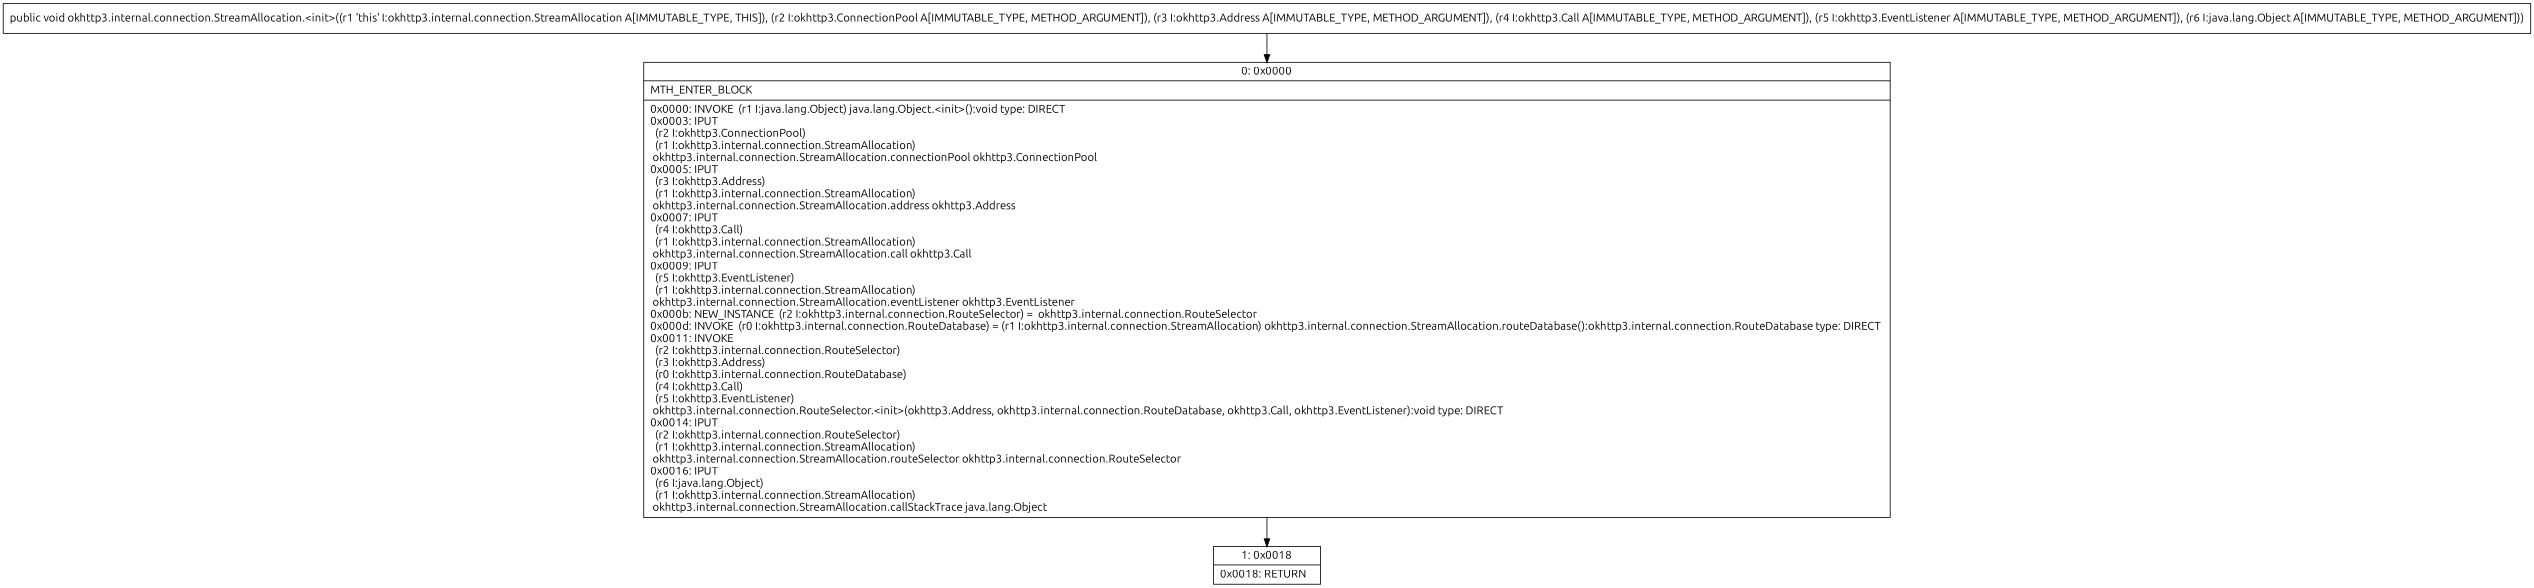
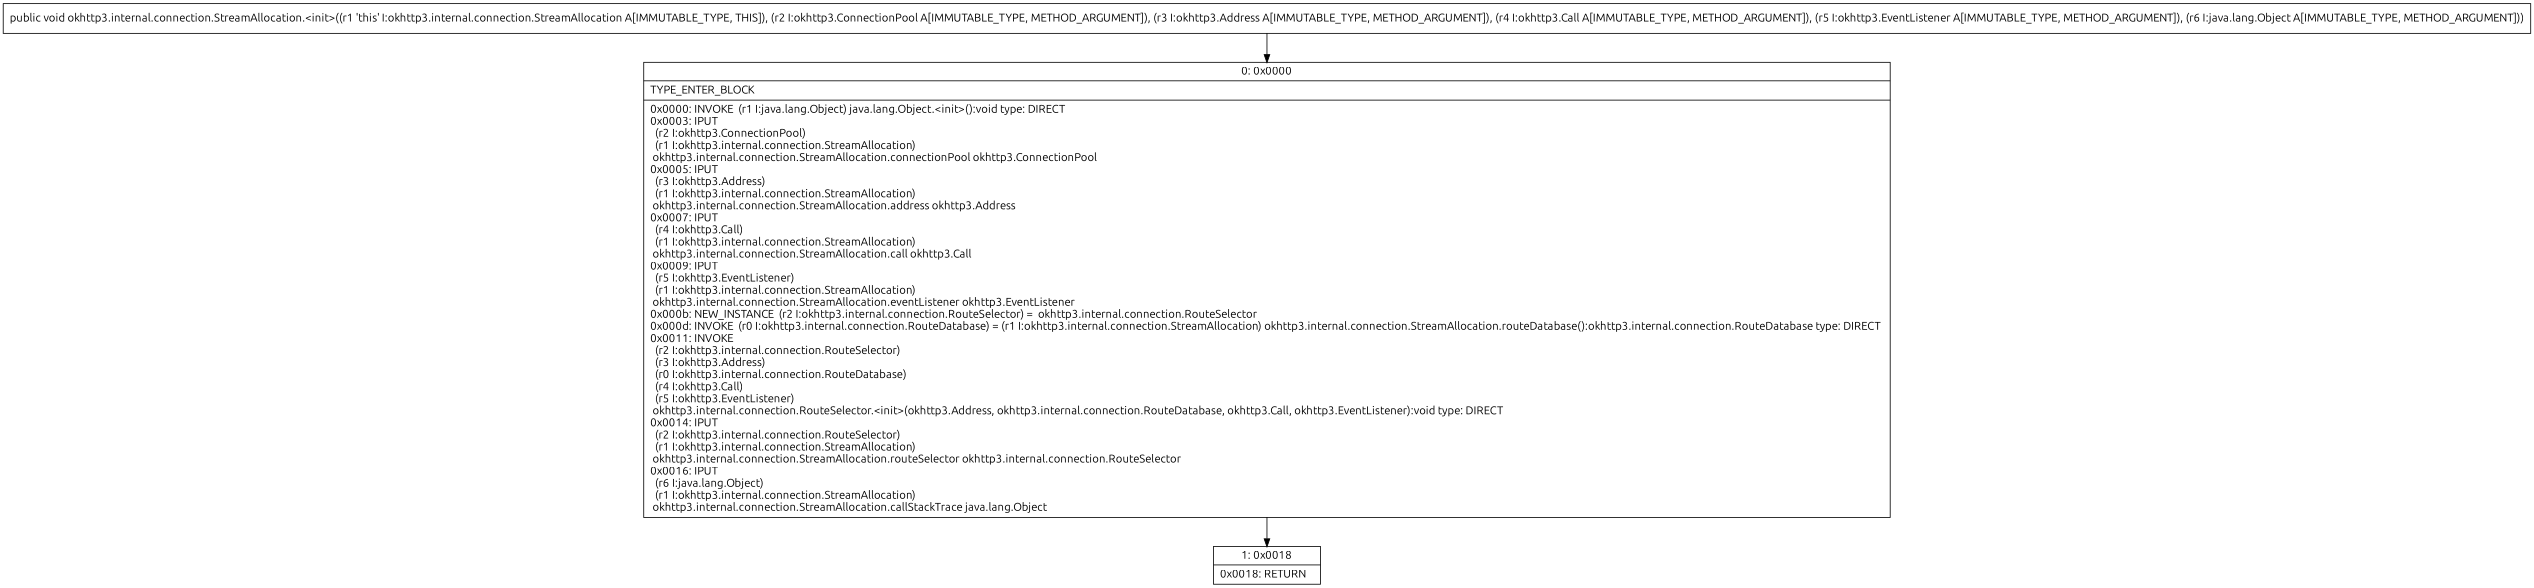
  digraph {
    fontname=Ubuntu
    node [shape=record fontname=Ubuntu]
    edge [fontname=Ubuntu]
-   n1 [label="{0\:\ 0x0000|MTH_ENTER_BLOCK\l|0x0000: INVOKE  (r1 I:java.lang.Object) java.lang.Object.\<init\>():void type: DIRECT \l0x0003: IPUT  \l  (r2 I:okhttp3.ConnectionPool)\l  (r1 I:okhttp3.internal.connection.StreamAllocation)\l okhttp3.internal.connection.StreamAllocation.connectionPool okhttp3.ConnectionPool \l0x0005: IPUT  \l  (r3 I:okhttp3.Address)\l  (r1 I:okhttp3.internal.connection.StreamAllocation)\l okhttp3.internal.connection.StreamAllocation.address okhttp3.Address \l0x0007: IPUT  \l  (r4 I:okhttp3.Call)\l  (r1 I:okhttp3.internal.connection.StreamAllocation)\l okhttp3.internal.connection.StreamAllocation.call okhttp3.Call \l0x0009: IPUT  \l  (r5 I:okhttp3.EventListener)\l  (r1 I:okhttp3.internal.connection.StreamAllocation)\l okhttp3.internal.connection.StreamAllocation.eventListener okhttp3.EventListener \l0x000b: NEW_INSTANCE  (r2 I:okhttp3.internal.connection.RouteSelector) =  okhttp3.internal.connection.RouteSelector \l0x000d: INVOKE  (r0 I:okhttp3.internal.connection.RouteDatabase) = (r1 I:okhttp3.internal.connection.StreamAllocation) okhttp3.internal.connection.StreamAllocation.routeDatabase():okhttp3.internal.connection.RouteDatabase type: DIRECT \l0x0011: INVOKE  \l  (r2 I:okhttp3.internal.connection.RouteSelector)\l  (r3 I:okhttp3.Address)\l  (r0 I:okhttp3.internal.connection.RouteDatabase)\l  (r4 I:okhttp3.Call)\l  (r5 I:okhttp3.EventListener)\l okhttp3.internal.connection.RouteSelector.\<init\>(okhttp3.Address, okhttp3.internal.connection.RouteDatabase, okhttp3.Call, okhttp3.EventListener):void type: DIRECT \l0x0014: IPUT  \l  (r2 I:okhttp3.internal.connection.RouteSelector)\l  (r1 I:okhttp3.internal.connection.StreamAllocation)\l okhttp3.internal.connection.StreamAllocation.routeSelector okhttp3.internal.connection.RouteSelector \l0x0016: IPUT  \l  (r6 I:java.lang.Object)\l  (r1 I:okhttp3.internal.connection.StreamAllocation)\l okhttp3.internal.connection.StreamAllocation.callStackTrace java.lang.Object \l}"]
+   n1 [label="{0\:\ 0x0000|TYPE_ENTER_BLOCK\l|0x0000: INVOKE  (r1 I:java.lang.Object) java.lang.Object.\<init\>():void type: DIRECT \l0x0003: IPUT  \l  (r2 I:okhttp3.ConnectionPool)\l  (r1 I:okhttp3.internal.connection.StreamAllocation)\l okhttp3.internal.connection.StreamAllocation.connectionPool okhttp3.ConnectionPool \l0x0005: IPUT  \l  (r3 I:okhttp3.Address)\l  (r1 I:okhttp3.internal.connection.StreamAllocation)\l okhttp3.internal.connection.StreamAllocation.address okhttp3.Address \l0x0007: IPUT  \l  (r4 I:okhttp3.Call)\l  (r1 I:okhttp3.internal.connection.StreamAllocation)\l okhttp3.internal.connection.StreamAllocation.call okhttp3.Call \l0x0009: IPUT  \l  (r5 I:okhttp3.EventListener)\l  (r1 I:okhttp3.internal.connection.StreamAllocation)\l okhttp3.internal.connection.StreamAllocation.eventListener okhttp3.EventListener \l0x000b: NEW_INSTANCE  (r2 I:okhttp3.internal.connection.RouteSelector) =  okhttp3.internal.connection.RouteSelector \l0x000d: INVOKE  (r0 I:okhttp3.internal.connection.RouteDatabase) = (r1 I:okhttp3.internal.connection.StreamAllocation) okhttp3.internal.connection.StreamAllocation.routeDatabase():okhttp3.internal.connection.RouteDatabase type: DIRECT \l0x0011: INVOKE  \l  (r2 I:okhttp3.internal.connection.RouteSelector)\l  (r3 I:okhttp3.Address)\l  (r0 I:okhttp3.internal.connection.RouteDatabase)\l  (r4 I:okhttp3.Call)\l  (r5 I:okhttp3.EventListener)\l okhttp3.internal.connection.RouteSelector.\<init\>(okhttp3.Address, okhttp3.internal.connection.RouteDatabase, okhttp3.Call, okhttp3.EventListener):void type: DIRECT \l0x0014: IPUT  \l  (r2 I:okhttp3.internal.connection.RouteSelector)\l  (r1 I:okhttp3.internal.connection.StreamAllocation)\l okhttp3.internal.connection.StreamAllocation.routeSelector okhttp3.internal.connection.RouteSelector \l0x0016: IPUT  \l  (r6 I:java.lang.Object)\l  (r1 I:okhttp3.internal.connection.StreamAllocation)\l okhttp3.internal.connection.StreamAllocation.callStackTrace java.lang.Object \l}"]
    n2 [label="{1\:\ 0x0018|0x0018: RETURN   \l}"]
    n3 [label="{public void okhttp3.internal.connection.StreamAllocation.\<init\>((r1 'this' I:okhttp3.internal.connection.StreamAllocation A[IMMUTABLE_TYPE, THIS]), (r2 I:okhttp3.ConnectionPool A[IMMUTABLE_TYPE, METHOD_ARGUMENT]), (r3 I:okhttp3.Address A[IMMUTABLE_TYPE, METHOD_ARGUMENT]), (r4 I:okhttp3.Call A[IMMUTABLE_TYPE, METHOD_ARGUMENT]), (r5 I:okhttp3.EventListener A[IMMUTABLE_TYPE, METHOD_ARGUMENT]), (r6 I:java.lang.Object A[IMMUTABLE_TYPE, METHOD_ARGUMENT])) }"]
    n1 -> n2
    n3 -> n1
  }
